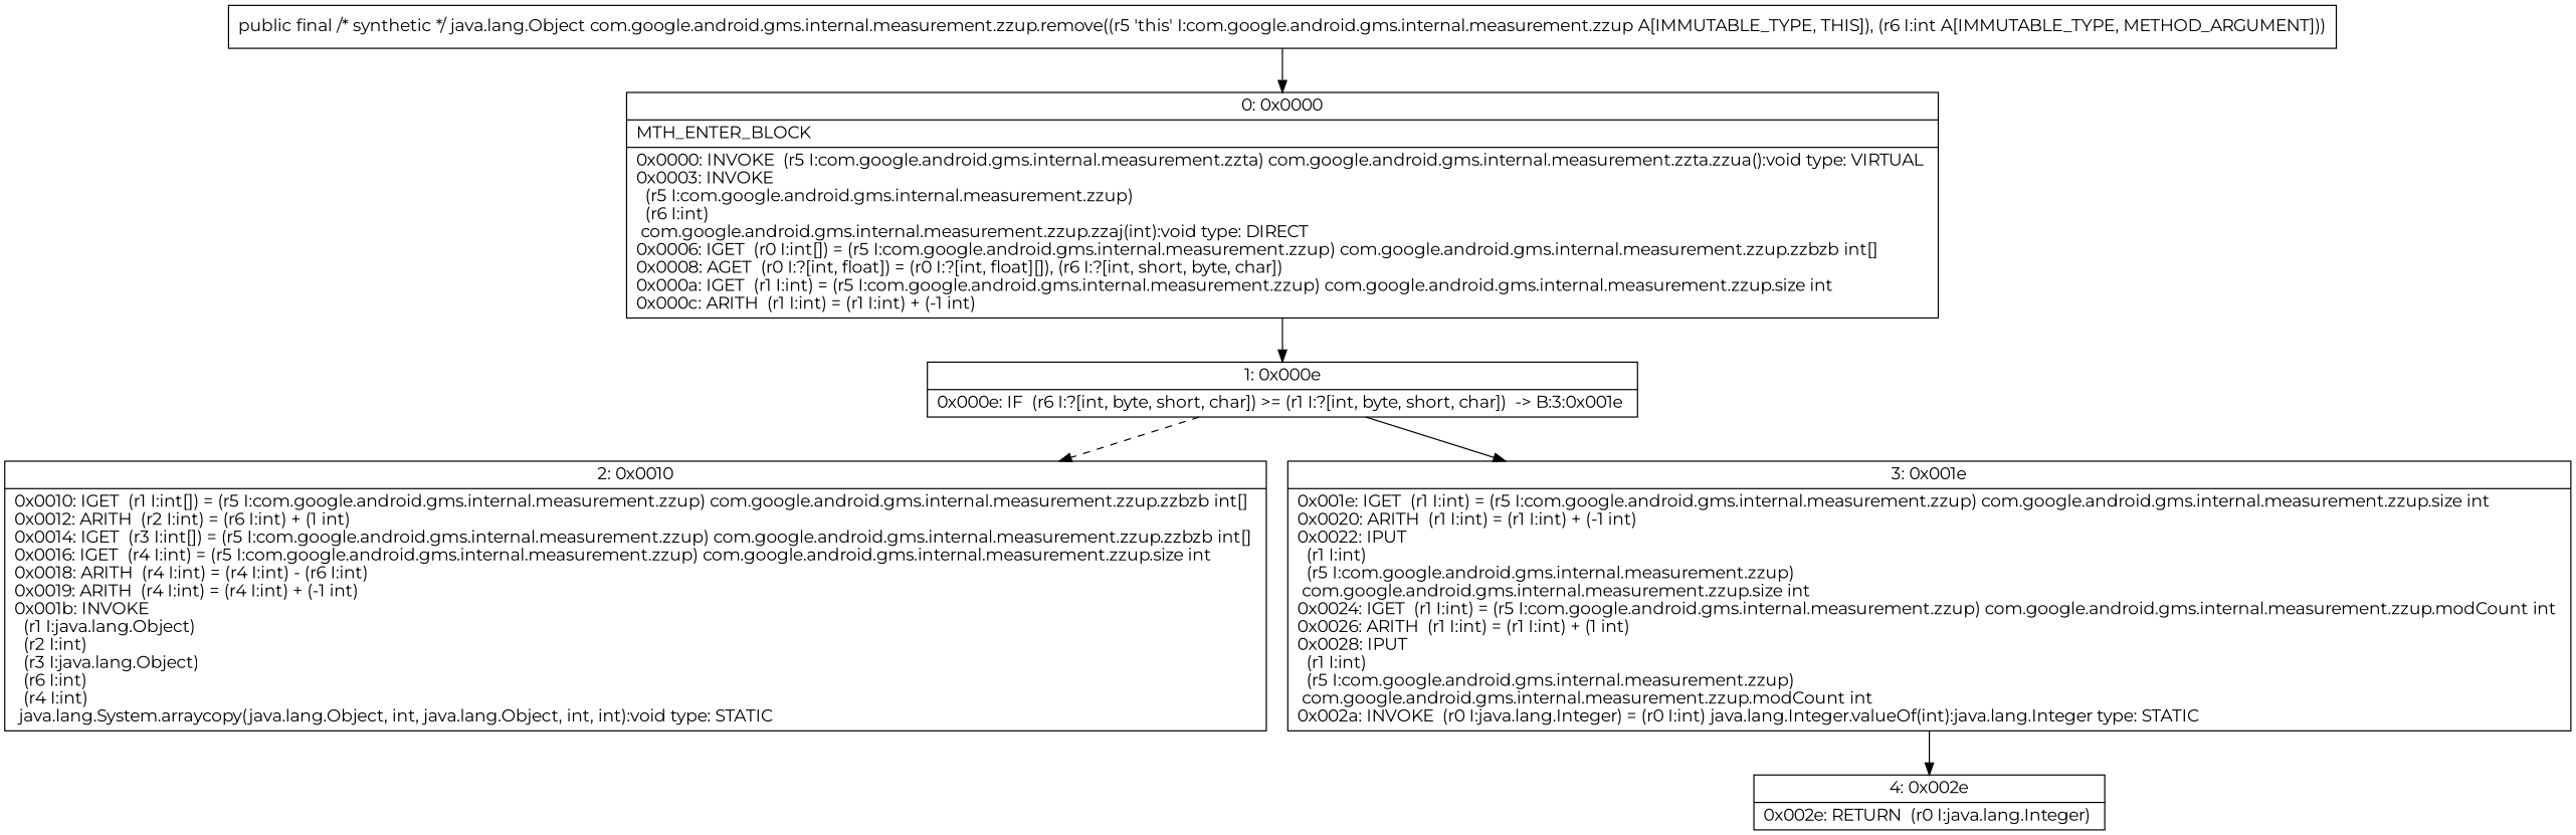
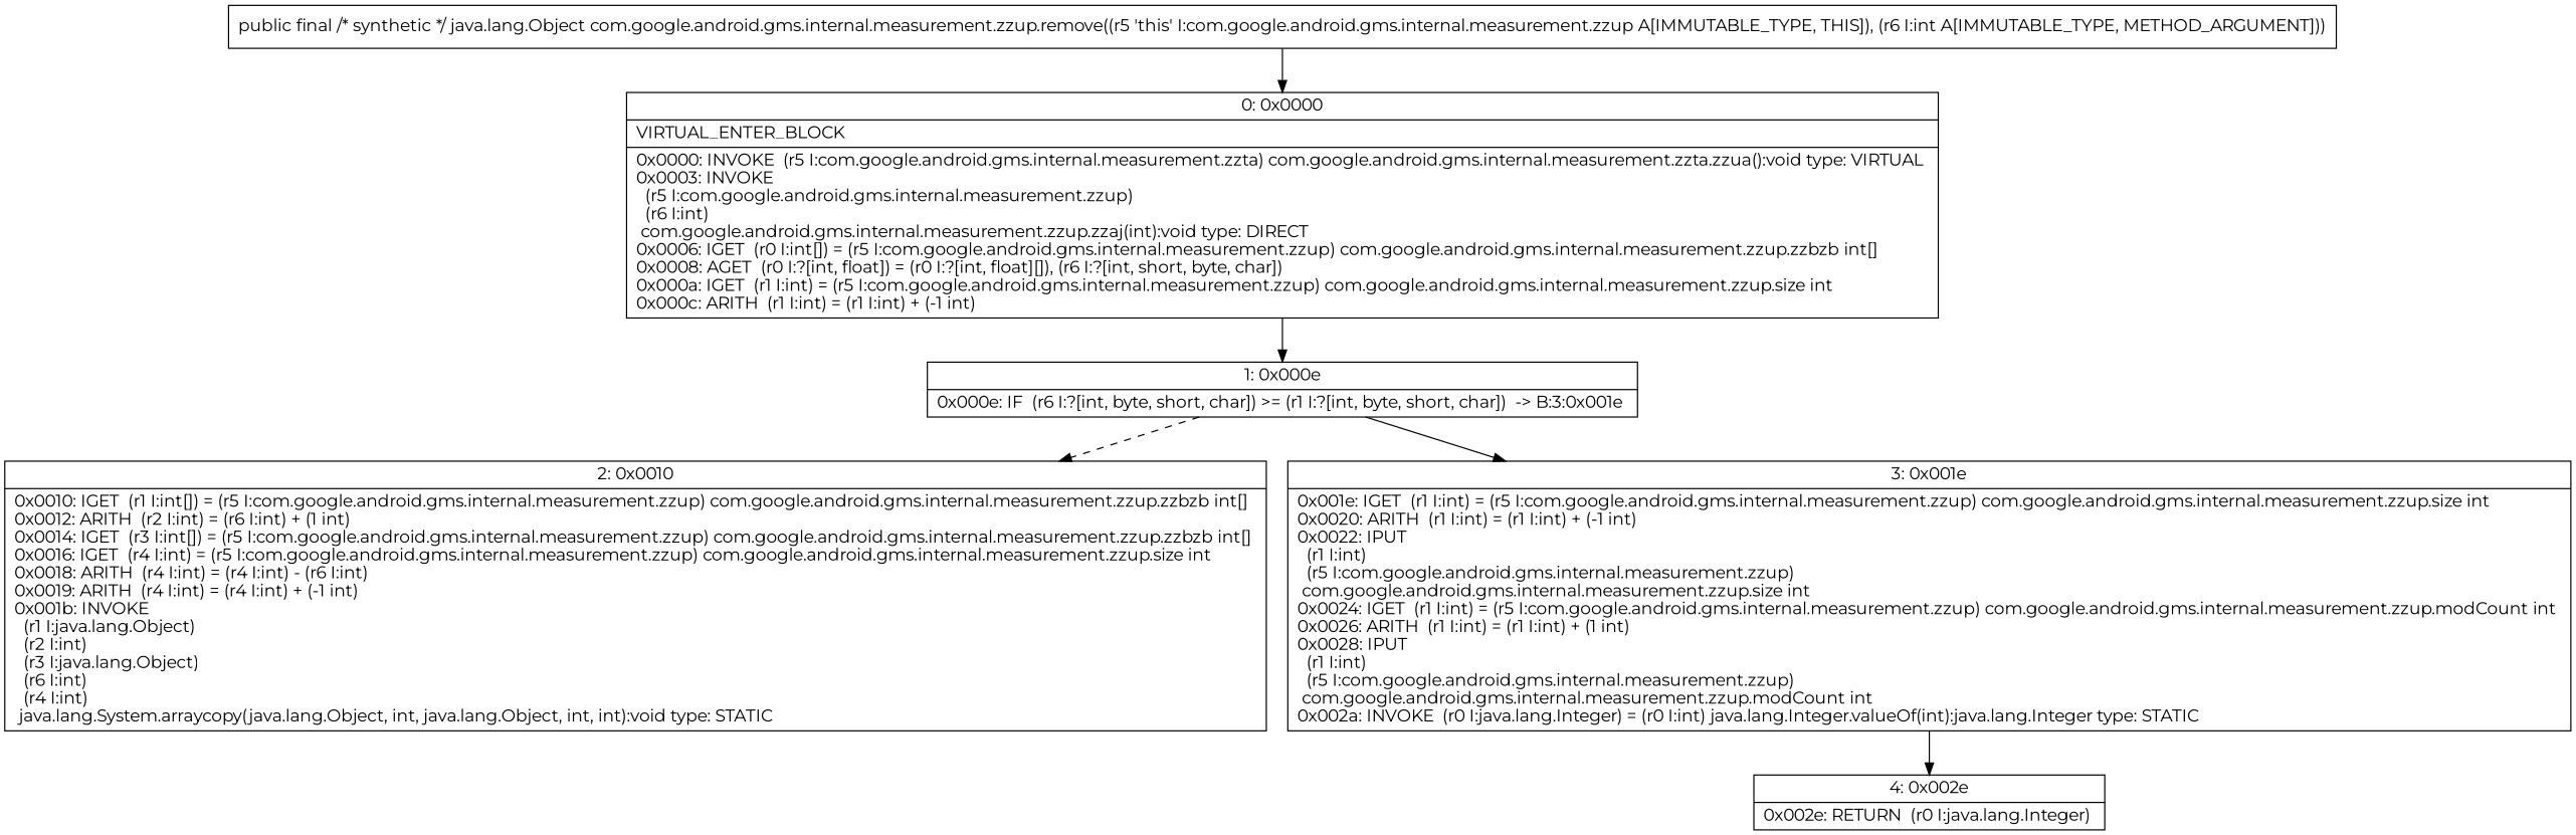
  digraph {
    fontname=Montserrat
    node [fontname=Montserrat shape=record]
    edge [fontname=Montserrat]
-   n1 [label="{0\:\ 0x0000|MTH_ENTER_BLOCK\l|0x0000: INVOKE  (r5 I:com.google.android.gms.internal.measurement.zzta) com.google.android.gms.internal.measurement.zzta.zzua():void type: VIRTUAL \l0x0003: INVOKE  \l  (r5 I:com.google.android.gms.internal.measurement.zzup)\l  (r6 I:int)\l com.google.android.gms.internal.measurement.zzup.zzaj(int):void type: DIRECT \l0x0006: IGET  (r0 I:int[]) = (r5 I:com.google.android.gms.internal.measurement.zzup) com.google.android.gms.internal.measurement.zzup.zzbzb int[] \l0x0008: AGET  (r0 I:?[int, float]) = (r0 I:?[int, float][]), (r6 I:?[int, short, byte, char]) \l0x000a: IGET  (r1 I:int) = (r5 I:com.google.android.gms.internal.measurement.zzup) com.google.android.gms.internal.measurement.zzup.size int \l0x000c: ARITH  (r1 I:int) = (r1 I:int) + (\-1 int) \l}"]
+   n1 [label="{0\:\ 0x0000|VIRTUAL_ENTER_BLOCK\l|0x0000: INVOKE  (r5 I:com.google.android.gms.internal.measurement.zzta) com.google.android.gms.internal.measurement.zzta.zzua():void type: VIRTUAL \l0x0003: INVOKE  \l  (r5 I:com.google.android.gms.internal.measurement.zzup)\l  (r6 I:int)\l com.google.android.gms.internal.measurement.zzup.zzaj(int):void type: DIRECT \l0x0006: IGET  (r0 I:int[]) = (r5 I:com.google.android.gms.internal.measurement.zzup) com.google.android.gms.internal.measurement.zzup.zzbzb int[] \l0x0008: AGET  (r0 I:?[int, float]) = (r0 I:?[int, float][]), (r6 I:?[int, short, byte, char]) \l0x000a: IGET  (r1 I:int) = (r5 I:com.google.android.gms.internal.measurement.zzup) com.google.android.gms.internal.measurement.zzup.size int \l0x000c: ARITH  (r1 I:int) = (r1 I:int) + (\-1 int) \l}"]
    n2 [label="{1\:\ 0x000e|0x000e: IF  (r6 I:?[int, byte, short, char]) \>= (r1 I:?[int, byte, short, char])  \-\> B:3:0x001e \l}"]
    n3 [label="{2\:\ 0x0010|0x0010: IGET  (r1 I:int[]) = (r5 I:com.google.android.gms.internal.measurement.zzup) com.google.android.gms.internal.measurement.zzup.zzbzb int[] \l0x0012: ARITH  (r2 I:int) = (r6 I:int) + (1 int) \l0x0014: IGET  (r3 I:int[]) = (r5 I:com.google.android.gms.internal.measurement.zzup) com.google.android.gms.internal.measurement.zzup.zzbzb int[] \l0x0016: IGET  (r4 I:int) = (r5 I:com.google.android.gms.internal.measurement.zzup) com.google.android.gms.internal.measurement.zzup.size int \l0x0018: ARITH  (r4 I:int) = (r4 I:int) \- (r6 I:int) \l0x0019: ARITH  (r4 I:int) = (r4 I:int) + (\-1 int) \l0x001b: INVOKE  \l  (r1 I:java.lang.Object)\l  (r2 I:int)\l  (r3 I:java.lang.Object)\l  (r6 I:int)\l  (r4 I:int)\l java.lang.System.arraycopy(java.lang.Object, int, java.lang.Object, int, int):void type: STATIC \l}"]
    n4 [label="{3\:\ 0x001e|0x001e: IGET  (r1 I:int) = (r5 I:com.google.android.gms.internal.measurement.zzup) com.google.android.gms.internal.measurement.zzup.size int \l0x0020: ARITH  (r1 I:int) = (r1 I:int) + (\-1 int) \l0x0022: IPUT  \l  (r1 I:int)\l  (r5 I:com.google.android.gms.internal.measurement.zzup)\l com.google.android.gms.internal.measurement.zzup.size int \l0x0024: IGET  (r1 I:int) = (r5 I:com.google.android.gms.internal.measurement.zzup) com.google.android.gms.internal.measurement.zzup.modCount int \l0x0026: ARITH  (r1 I:int) = (r1 I:int) + (1 int) \l0x0028: IPUT  \l  (r1 I:int)\l  (r5 I:com.google.android.gms.internal.measurement.zzup)\l com.google.android.gms.internal.measurement.zzup.modCount int \l0x002a: INVOKE  (r0 I:java.lang.Integer) = (r0 I:int) java.lang.Integer.valueOf(int):java.lang.Integer type: STATIC \l}"]
    n5 [label="{4\:\ 0x002e|0x002e: RETURN  (r0 I:java.lang.Integer) \l}"]
    n6 [label="{public final \/* synthetic *\/ java.lang.Object com.google.android.gms.internal.measurement.zzup.remove((r5 'this' I:com.google.android.gms.internal.measurement.zzup A[IMMUTABLE_TYPE, THIS]), (r6 I:int A[IMMUTABLE_TYPE, METHOD_ARGUMENT])) }"]
    n1 -> n2
    n2 -> n3 [style=dashed]
    n2 -> n4
    n4 -> n5
    n6 -> n1
  }
